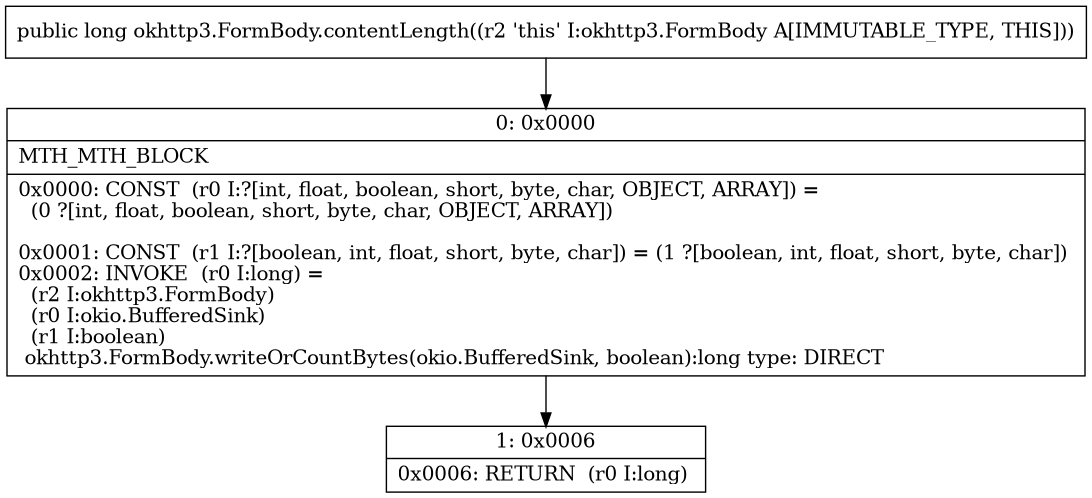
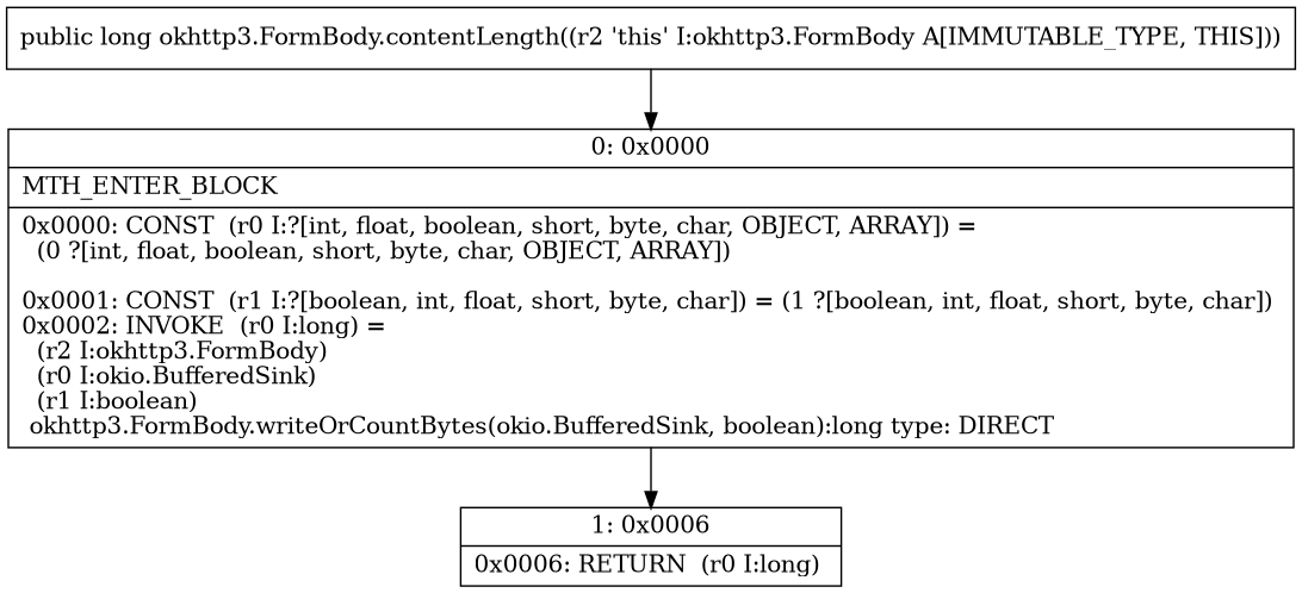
  digraph {
    node [shape=record]
-   n1 [label="{0\:\ 0x0000|MTH_MTH_BLOCK\l|0x0000: CONST  (r0 I:?[int, float, boolean, short, byte, char, OBJECT, ARRAY]) = \l  (0 ?[int, float, boolean, short, byte, char, OBJECT, ARRAY])\l \l0x0001: CONST  (r1 I:?[boolean, int, float, short, byte, char]) = (1 ?[boolean, int, float, short, byte, char]) \l0x0002: INVOKE  (r0 I:long) = \l  (r2 I:okhttp3.FormBody)\l  (r0 I:okio.BufferedSink)\l  (r1 I:boolean)\l okhttp3.FormBody.writeOrCountBytes(okio.BufferedSink, boolean):long type: DIRECT \l}"]
+   n1 [label="{0\:\ 0x0000|MTH_ENTER_BLOCK\l|0x0000: CONST  (r0 I:?[int, float, boolean, short, byte, char, OBJECT, ARRAY]) = \l  (0 ?[int, float, boolean, short, byte, char, OBJECT, ARRAY])\l \l0x0001: CONST  (r1 I:?[boolean, int, float, short, byte, char]) = (1 ?[boolean, int, float, short, byte, char]) \l0x0002: INVOKE  (r0 I:long) = \l  (r2 I:okhttp3.FormBody)\l  (r0 I:okio.BufferedSink)\l  (r1 I:boolean)\l okhttp3.FormBody.writeOrCountBytes(okio.BufferedSink, boolean):long type: DIRECT \l}"]
    n2 [label="{1\:\ 0x0006|0x0006: RETURN  (r0 I:long) \l}"]
    n3 [label="{public long okhttp3.FormBody.contentLength((r2 'this' I:okhttp3.FormBody A[IMMUTABLE_TYPE, THIS])) }"]
    n1 -> n2
    n3 -> n1
  }
